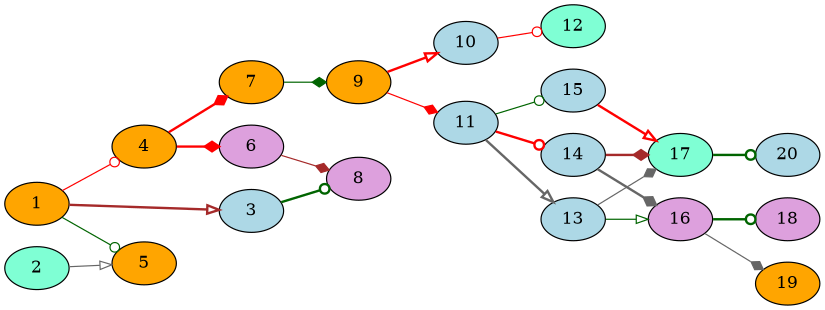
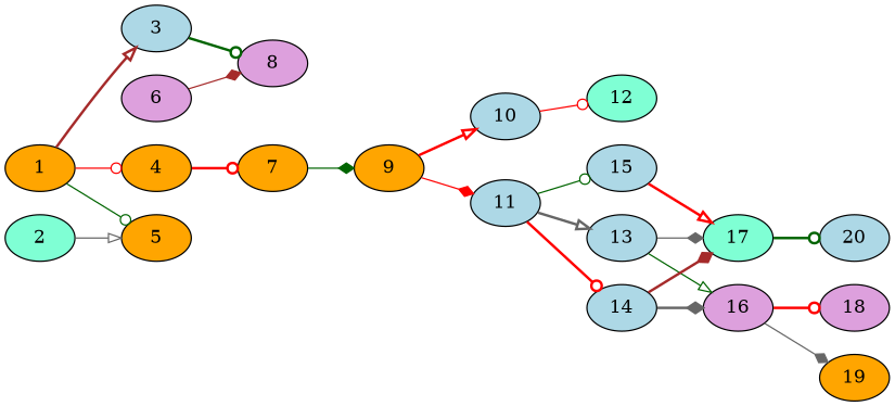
  digraph {
    rankdir=LR
    node [alpha=0.11 fillcolor=lightblue style=filled]
    edge [arrowhead=diamond color=red style=bold]
    1 [expect_size=33093632 fillcolor=orange]
    3 [alpha=0.03 expect_size=36615168]
    4 [alpha=0.13 expect_size=40825856 fillcolor=orange]
    5 [alpha=0.18 expect_size=46824448 fillcolor=orange]
    8 [alpha=0.03 expect_size=16414720 fillcolor=plum]
    6 [alpha=0.05 expect_size=14783488 fillcolor=plum]
    7 [alpha=0.19 expect_size=13800448 fillcolor=orange]
    9 [alpha=0.04 expect_size=6345728 fillcolor=orange]
    2 [alpha=0.17 expect_size=38174720 fillcolor=aquamarine]
    10 [alpha=0.09 expect_size=22437888]
    11 [alpha=0.15 expect_size=16443392]
    12 [expect_size=42909696 fillcolor=aquamarine]
    13 [alpha=0.06 expect_size=35379200]
    14 [expect_size=42797056]
    15 [expect_size=25123840]
    16 [alpha=0.04 expect_size=19979264 fillcolor=plum]
    17 [alpha=0.08 expect_size=31528960 fillcolor=aquamarine]
    18 [alpha=0.14 expect_size=29737984 fillcolor=plum]
    19 [alpha=0.17 expect_size=36156416 fillcolor=orange]
    20 [alpha=0.16 expect_size=45741056]
    1 -> 3 [arrowhead=onormal color=brown]
    1 -> 4 [arrowhead=odot style=solid]
    1 -> 5 [arrowhead=odot color=darkgreen style=solid]
    3 -> 8 [arrowhead=odot color=darkgreen]
-   4 -> 6
-   4 -> 7
+   4 -> 7 [arrowhead=odot]
    6 -> 8 [color=brown style=solid]
    7 -> 9 [color=darkgreen style=solid]
    9 -> 10 [arrowhead=onormal]
    9 -> 11 [style=solid]
    2 -> 5 [arrowhead=onormal color=gray40 style=solid]
    10 -> 12 [arrowhead=odot style=solid]
    11 -> 13 [arrowhead=onormal color=gray40]
    11 -> 14 [arrowhead=odot]
    11 -> 15 [arrowhead=odot color=darkgreen style=solid]
    13 -> 16 [arrowhead=onormal color=darkgreen style=solid]
    13 -> 17 [color=gray40 style=solid]
    14 -> 16 [color=gray40]
    14 -> 17 [color=brown]
    15 -> 17 [arrowhead=onormal]
-   16 -> 18 [arrowhead=odot color=darkgreen]
+   16 -> 18 [arrowhead=odot]
    16 -> 19 [color=gray40 style=solid]
    17 -> 20 [arrowhead=odot color=darkgreen]
  }
